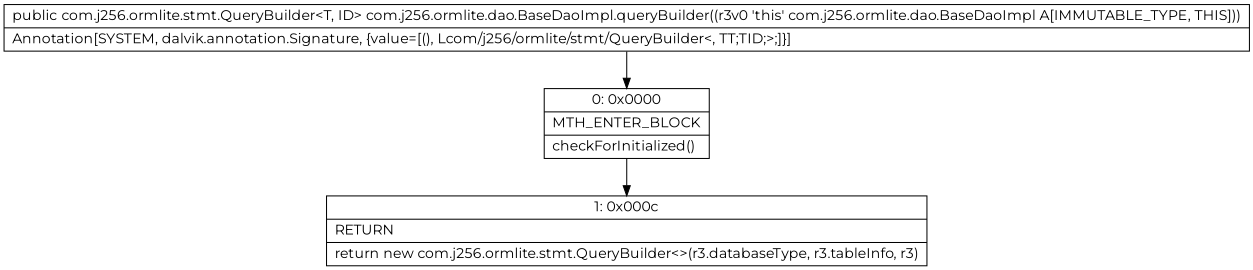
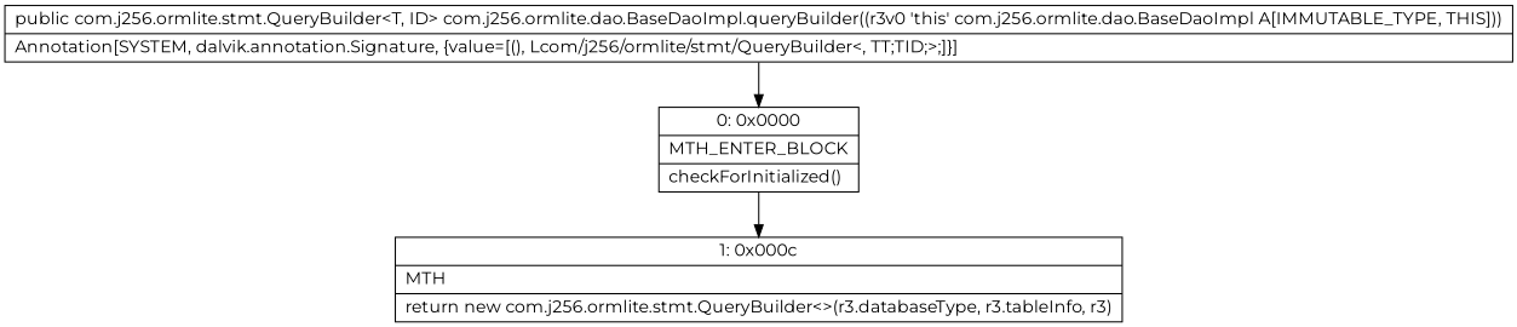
  digraph {
    fontname=Montserrat
    node [shape=record fontname=Montserrat]
    edge [fontname=Montserrat]
    n1 [label="{0\:\ 0x0000|MTH_ENTER_BLOCK\l|checkForInitialized()\l}"]
-   n2 [label="{1\:\ 0x000c|RETURN\l|return new com.j256.ormlite.stmt.QueryBuilder\<\>(r3.databaseType, r3.tableInfo, r3)\l}"]
+   n2 [label="{1\:\ 0x000c|MTH\l|return new com.j256.ormlite.stmt.QueryBuilder\<\>(r3.databaseType, r3.tableInfo, r3)\l}"]
    n3 [label="{public com.j256.ormlite.stmt.QueryBuilder\<T, ID\> com.j256.ormlite.dao.BaseDaoImpl.queryBuilder((r3v0 'this' com.j256.ormlite.dao.BaseDaoImpl A[IMMUTABLE_TYPE, THIS]))  | Annotation[SYSTEM, dalvik.annotation.Signature, \{value=[(), Lcom\/j256\/ormlite\/stmt\/QueryBuilder\<, TT;TID;\>;]\}]\l}"]
    n1 -> n2
    n3 -> n1
  }
